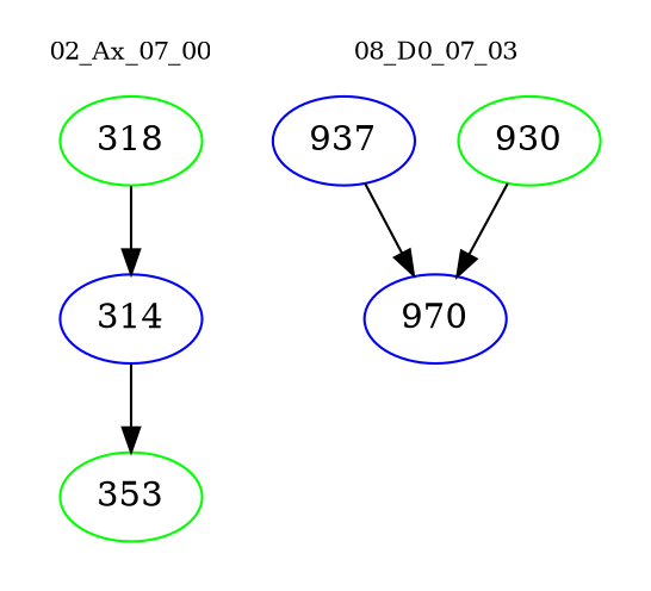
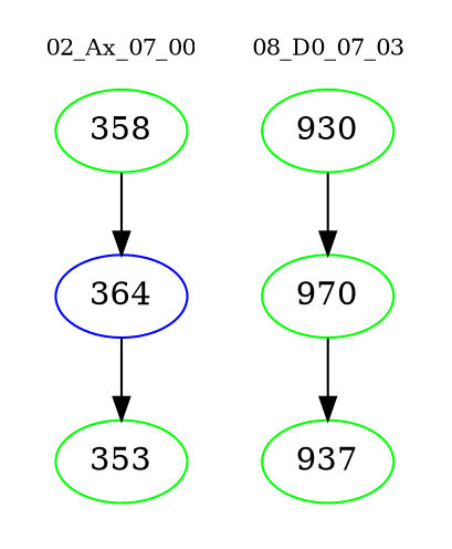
  digraph {
    node [color=green]
    edge [color=black]
-   n1 [label=318]
-   n2 [color=blue label=314]
+   n1 [label=358]
+   n2 [color=blue label=364]
    n3 [label=353]
    n4 [label=930]
-   n5 [color=blue label=970]
-   n6 [color=blue label=937]
+   n5 [label=970]
+   n6 [label=937]
    subgraph cluster_1 {
      color=white
      fontsize=10
      label="02_Ax_07_00"
      n1
      n2
      n3
    }
    subgraph cluster_2 {
      color=white
      fontsize=10
      label="08_D0_07_03"
      n4
      n5
      n6
    }
    n1 -> n2
    n2 -> n3
    n4 -> n5
-   n6 -> n5
+   n5 -> n6
  }
